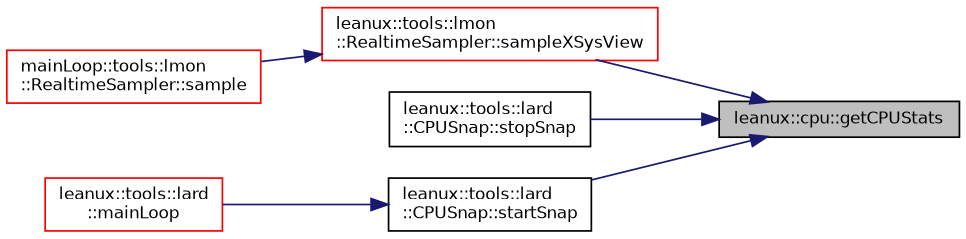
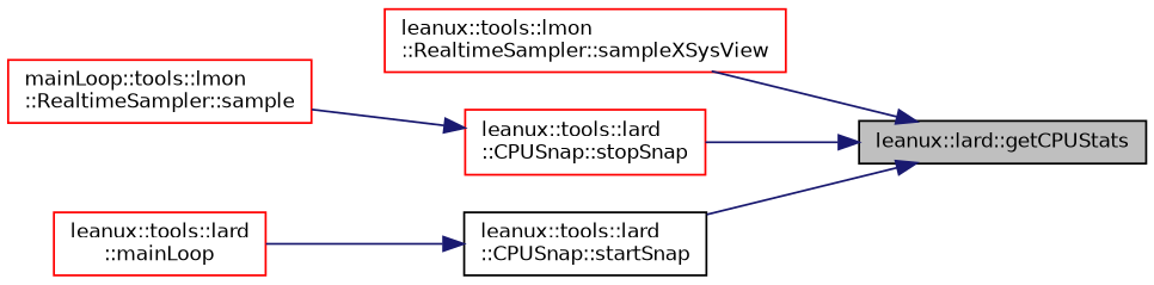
  digraph {
    rankdir=RL
    node [color=black fontname=Helvetica fontsize=10 shape=record]
    edge [color=midnightblue dir=back fontname=Helvetica fontsize=10 labelfontname=Helvetica labelfontsize=10 style=solid]
-   n1 [fillcolor=grey75 fontcolor=black height=0.2 label="leanux::cpu::getCPUStats" style=filled width=0.4]
+   n1 [fillcolor=grey75 fontcolor=black height=0.2 label="leanux::lard::getCPUStats" style=filled width=0.4]
    n2 [color=red height=0.2 label="leanux::tools::lmon\l::RealtimeSampler::sampleXSysView" width=0.4]
    n3 [height=0.2 label="leanux::tools::lard\l::CPUSnap::startSnap" width=0.4]
-   n4 [height=0.2 label="leanux::tools::lard\l::CPUSnap::stopSnap" width=0.4]
+   n4 [color=red height=0.2 label="leanux::tools::lard\l::CPUSnap::stopSnap" width=0.4]
    n5 [color=red height=0.2 label="mainLoop::tools::lmon\l::RealtimeSampler::sample" width=0.4]
    n6 [color=red height=0.2 label="leanux::tools::lard\l::mainLoop" width=0.4]
    n1 -> n2
    n1 -> n3
    n1 -> n4
-   n2 -> n5
+   n4 -> n5
    n3 -> n6
  }
